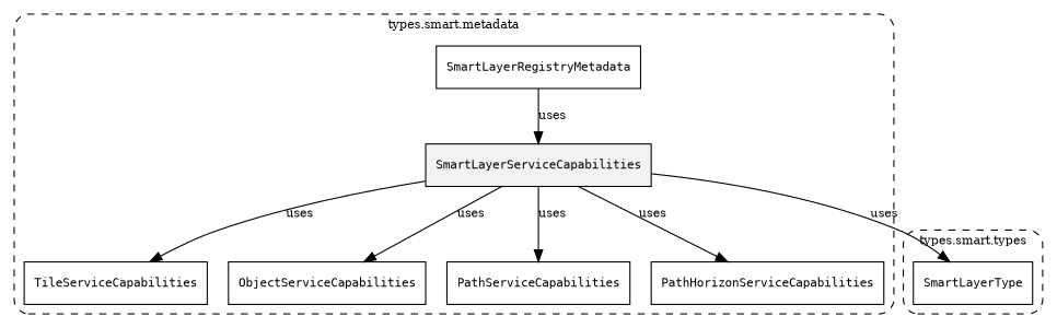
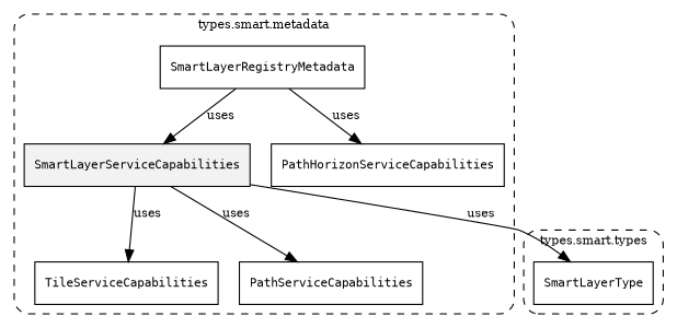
  digraph {
    fontsize=10
    rankdir=TB
    node [fontsize=10 shape=box]
    edge [fontsize=10]
    n1 [fillcolor="#0000000D" label=<<font face="monospace"><table align="center" border="0" cellspacing="0" cellpadding="0"><tr><td href="../../../content/packages/nds.smart.metadata.html#Choice-SmartLayerServiceCapabilities" title="Choice defined in nds.smart.metadata">SmartLayerServiceCapabilities</td></tr></table></font>> style=filled]
    n2 [label=<<font face="monospace"><table align="center" border="0" cellspacing="0" cellpadding="0"><tr><td href="../../../content/packages/nds.smart.metadata.html#Bitmask-TileServiceCapabilities" title="Bitmask defined in nds.smart.metadata">TileServiceCapabilities</td></tr></table></font>>]
-   n3 [label=<<font face="monospace"><table align="center" border="0" cellspacing="0" cellpadding="0"><tr><td href="../../../content/packages/nds.smart.metadata.html#Bitmask-ObjectServiceCapabilities" title="Bitmask defined in nds.smart.metadata">ObjectServiceCapabilities</td></tr></table></font>>]
    n4 [label=<<font face="monospace"><table align="center" border="0" cellspacing="0" cellpadding="0"><tr><td href="../../../content/packages/nds.smart.metadata.html#Bitmask-PathServiceCapabilities" title="Bitmask defined in nds.smart.metadata">PathServiceCapabilities</td></tr></table></font>>]
    n5 [label=<<font face="monospace"><table align="center" border="0" cellspacing="0" cellpadding="0"><tr><td href="../../../content/packages/nds.smart.metadata.html#Bitmask-PathHorizonServiceCapabilities" title="Bitmask defined in nds.smart.metadata">PathHorizonServiceCapabilities</td></tr></table></font>>]
    n6 [label=<<font face="monospace"><table align="center" border="0" cellspacing="0" cellpadding="0"><tr><td href="../../../content/packages/nds.smart.metadata.html#Structure-SmartLayerRegistryMetadata" title="Structure defined in nds.smart.metadata">SmartLayerRegistryMetadata</td></tr></table></font>>]
    n7 [label=<<font face="monospace"><table align="center" border="0" cellspacing="0" cellpadding="0"><tr><td href="../../../content/packages/nds.smart.types.html#Enum-SmartLayerType" title="Enum defined in nds.smart.types">SmartLayerType</td></tr></table></font>>]
    subgraph cluster_1 {
      label="types.smart.metadata"
      style="dashed, rounded"
      n1
      n2
-     n3
      n4
      n5
      n6
    }
    subgraph cluster_2 {
      label="types.smart.types"
      style="dashed, rounded"
      n7
    }
    n1 -> n2 [label=uses]
-   n1 -> n3 [label=uses]
    n1 -> n4 [label=uses]
-   n1 -> n5 [label=uses]
+   n6 -> n5 [label=uses]
    n1 -> n7 [label=uses]
    n6 -> n1 [label=uses]
  }
